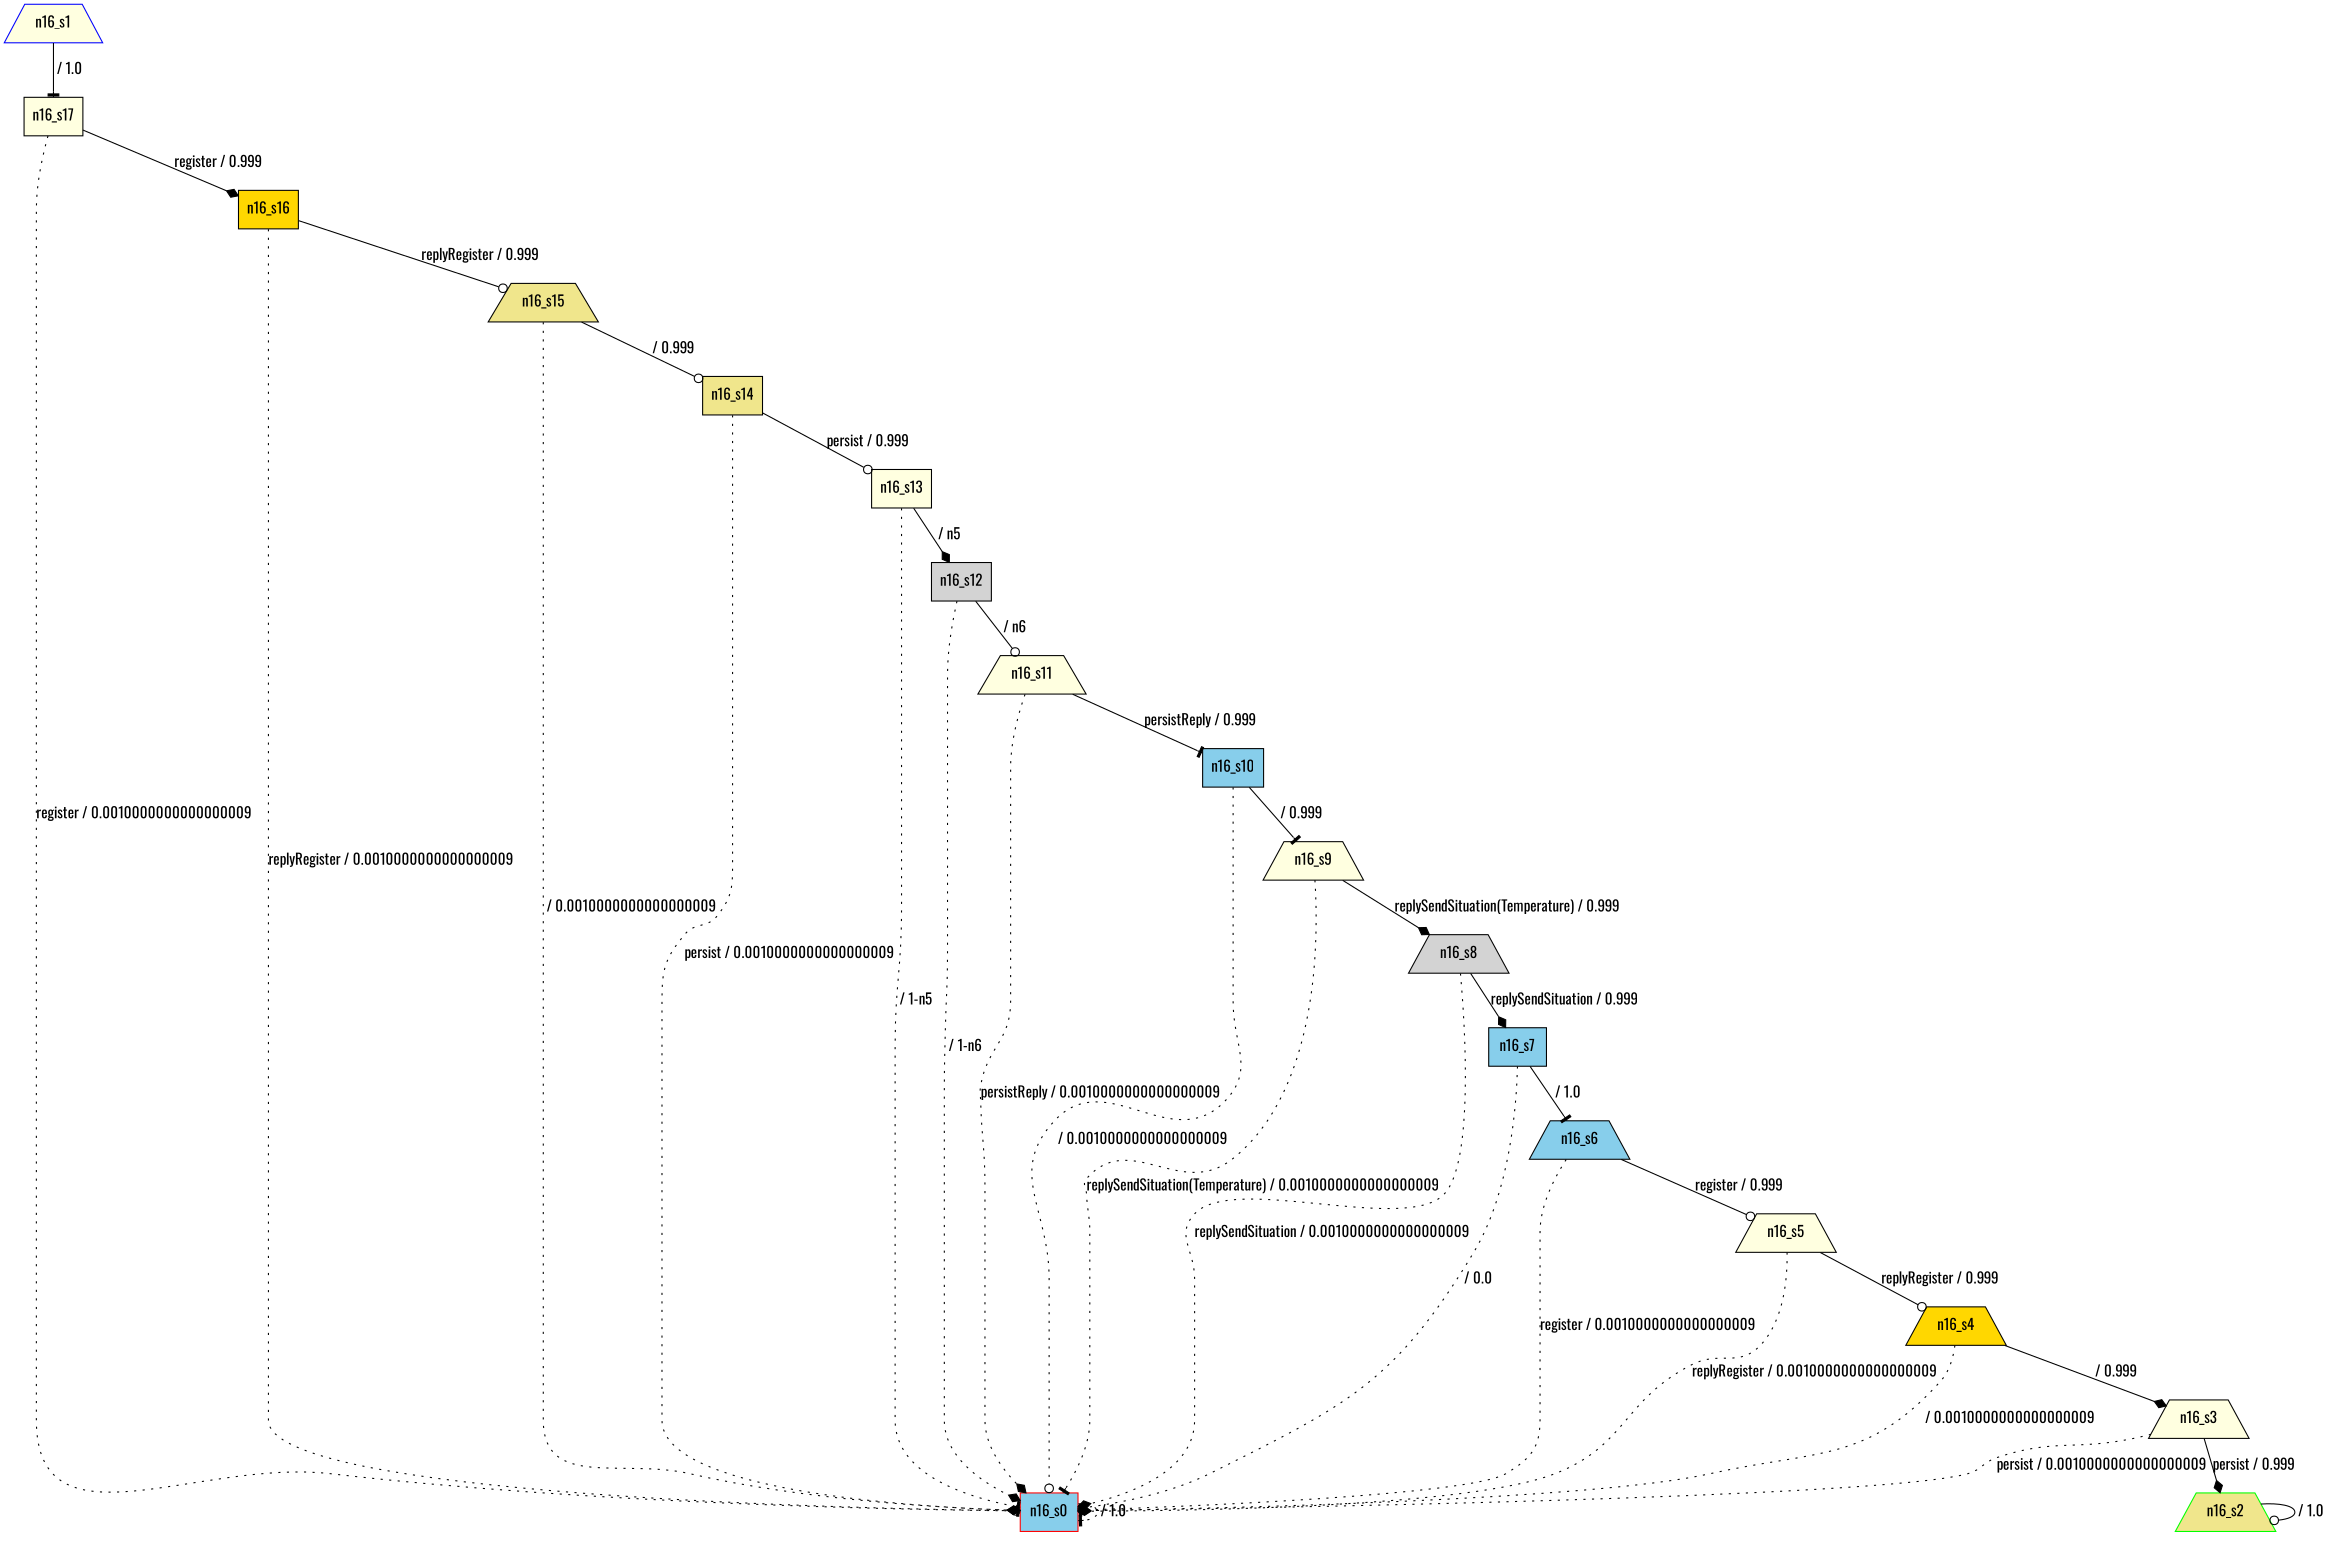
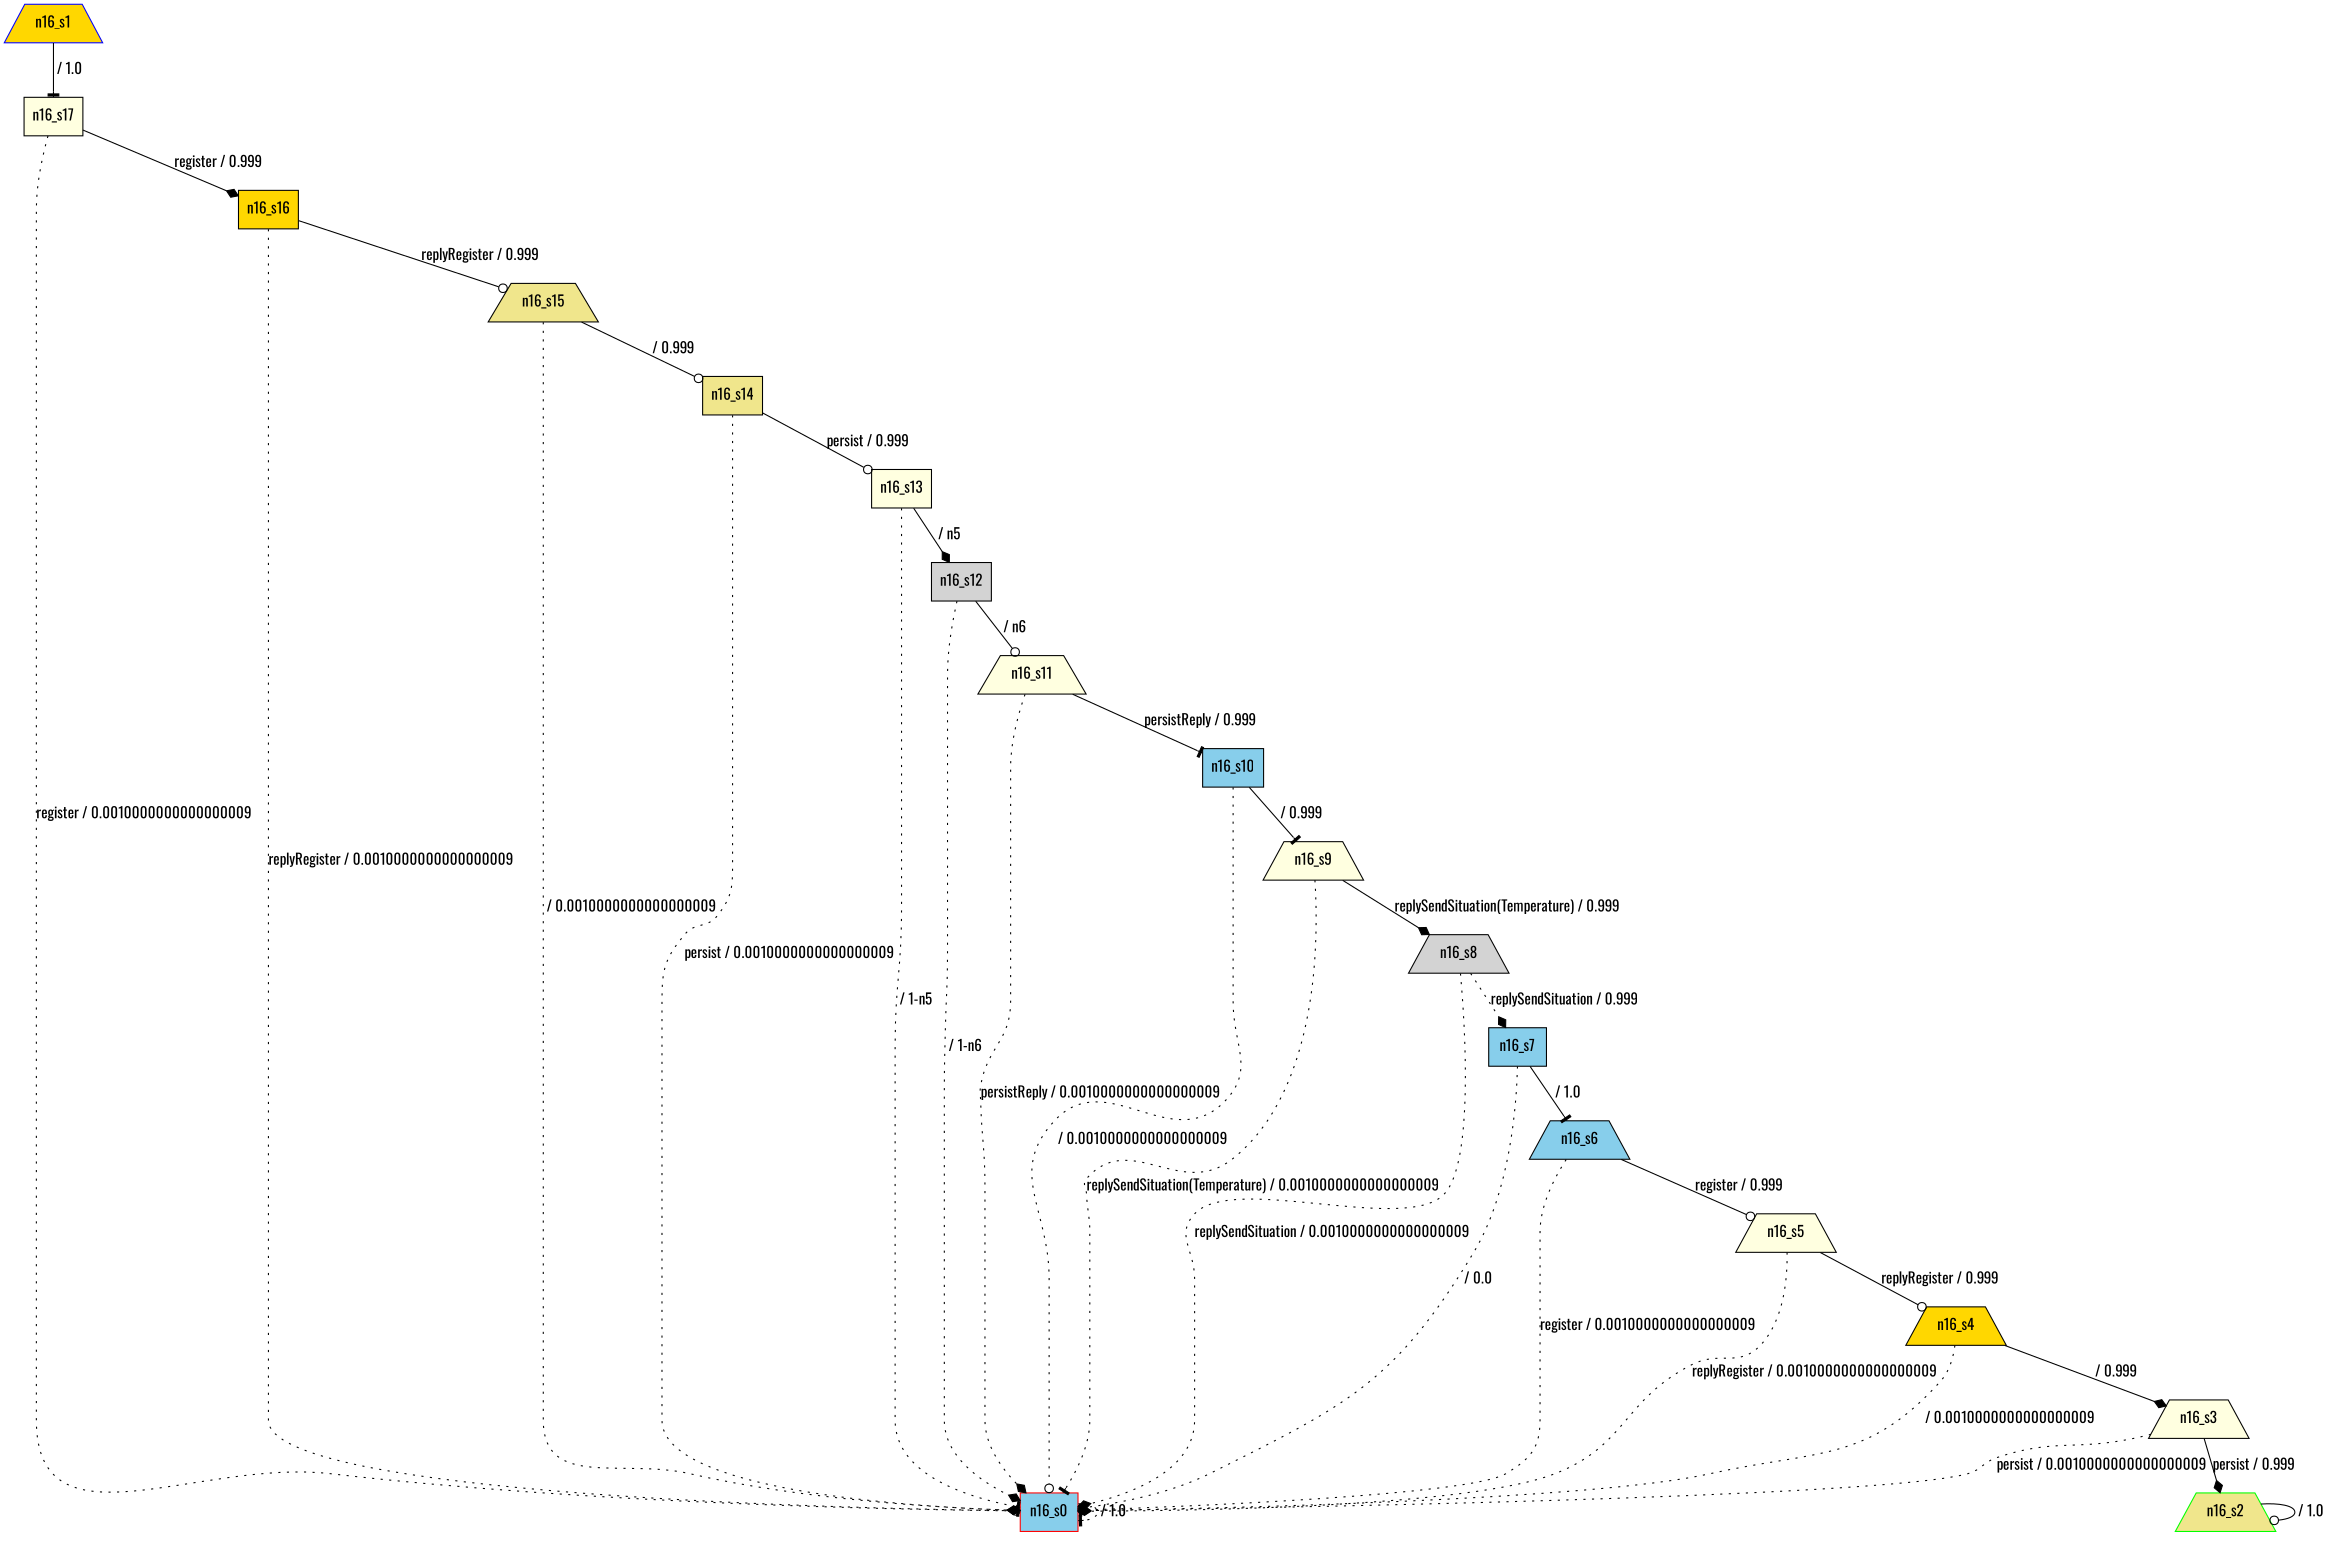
  digraph {
    fontname=Oswald
    node [fillcolor=lightyellow fontname=Oswald shape=trapezium style=filled]
    edge [arrowhead=diamond fontname=Oswald]
    n1 [color=red fillcolor=skyblue label=n16_s0 shape=box]
-   n2 [color=blue label=n16_s1]
+   n2 [color=blue fillcolor=gold label=n16_s1]
    n3 [label=n16_s17 shape=box]
    n4 [fillcolor=gold label=n16_s16 shape=box]
    n5 [color=green fillcolor=khaki label=n16_s2]
    n6 [label=n16_s3]
    n7 [fillcolor=gold label=n16_s4]
    n8 [label=n16_s5]
    n9 [fillcolor=skyblue label=n16_s6]
    n10 [fillcolor=skyblue label=n16_s7 shape=box]
    n11 [fillcolor=lightgrey label=n16_s8]
    n12 [label=n16_s9]
    n13 [fillcolor=skyblue label=n16_s10 shape=box]
    n14 [label=n16_s11]
    n15 [fillcolor=lightgrey label=n16_s12 shape=box]
    n16 [label=n16_s13 shape=box]
    n17 [fillcolor=khaki label=n16_s14 shape=box]
    n18 [fillcolor=khaki label=n16_s15]
    n1 -> n1 [arrowhead=tee label=" / 1.0" style=dotted]
    n2 -> n3 [arrowhead=tee label=" / 1.0"]
    n3 -> n1 [arrowhead=odot label="register / 0.0010000000000000009" style=dotted]
    n3 -> n4 [label="register / 0.999"]
    n4 -> n1 [arrowhead=tee label="replyRegister / 0.0010000000000000009" style=dotted]
    n4 -> n18 [arrowhead=odot label="replyRegister / 0.999"]
    n5 -> n5 [arrowhead=odot label=" / 1.0"]
    n6 -> n1 [arrowhead=tee label="persist / 0.0010000000000000009" style=dotted]
    n6 -> n5 [label="persist / 0.999"]
    n7 -> n1 [label=" / 0.0010000000000000009" style=dotted]
    n7 -> n6 [label=" / 0.999"]
    n8 -> n1 [label="replyRegister / 0.0010000000000000009" style=dotted]
    n8 -> n7 [arrowhead=odot label="replyRegister / 0.999"]
    n9 -> n1 [arrowhead=odot label="register / 0.0010000000000000009" style=dotted]
    n9 -> n8 [arrowhead=odot label="register / 0.999"]
    n10 -> n1 [arrowhead=odot label=" / 0.0" style=dotted]
    n10 -> n9 [arrowhead=tee label=" / 1.0"]
    n11 -> n1 [label="replySendSituation / 0.0010000000000000009" style=dotted]
-   n11 -> n10 [label="replySendSituation / 0.999"]
+   n11 -> n10 [label="replySendSituation / 0.999" style=dotted]
    n12 -> n1 [arrowhead=tee label="replySendSituation(Temperature) / 0.0010000000000000009" style=dotted]
    n12 -> n11 [label="replySendSituation(Temperature) / 0.999"]
    n13 -> n1 [arrowhead=odot label=" / 0.0010000000000000009" style=dotted]
    n13 -> n12 [arrowhead=tee label=" / 0.999"]
    n14 -> n1 [label="persistReply / 0.0010000000000000009" style=dotted]
    n14 -> n13 [arrowhead=tee label="persistReply / 0.999"]
    n15 -> n1 [label=" / 1-n6" style=dotted]
    n15 -> n14 [arrowhead=odot label=" / n6"]
    n16 -> n1 [arrowhead=tee label=" / 1-n5" style=dotted]
    n16 -> n15 [label=" / n5"]
    n17 -> n1 [label="persist / 0.0010000000000000009" style=dotted]
    n17 -> n16 [arrowhead=odot label="persist / 0.999"]
    n18 -> n1 [label=" / 0.0010000000000000009" style=dotted]
    n18 -> n17 [arrowhead=odot label=" / 0.999"]
  }
